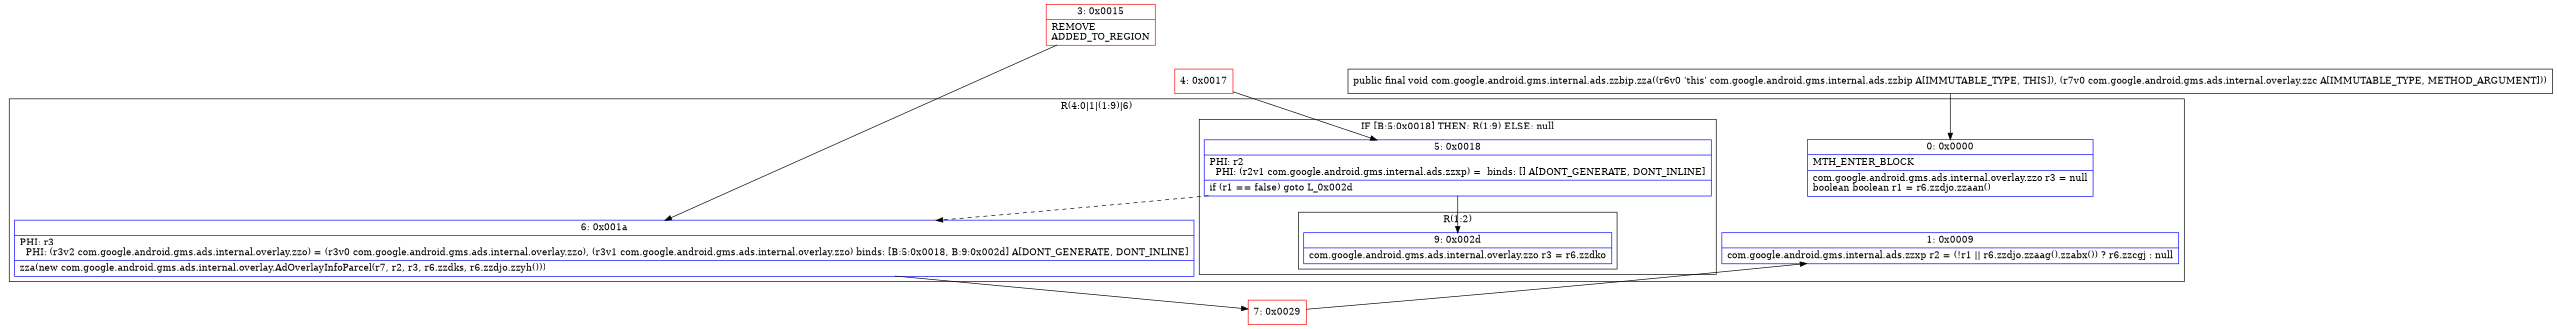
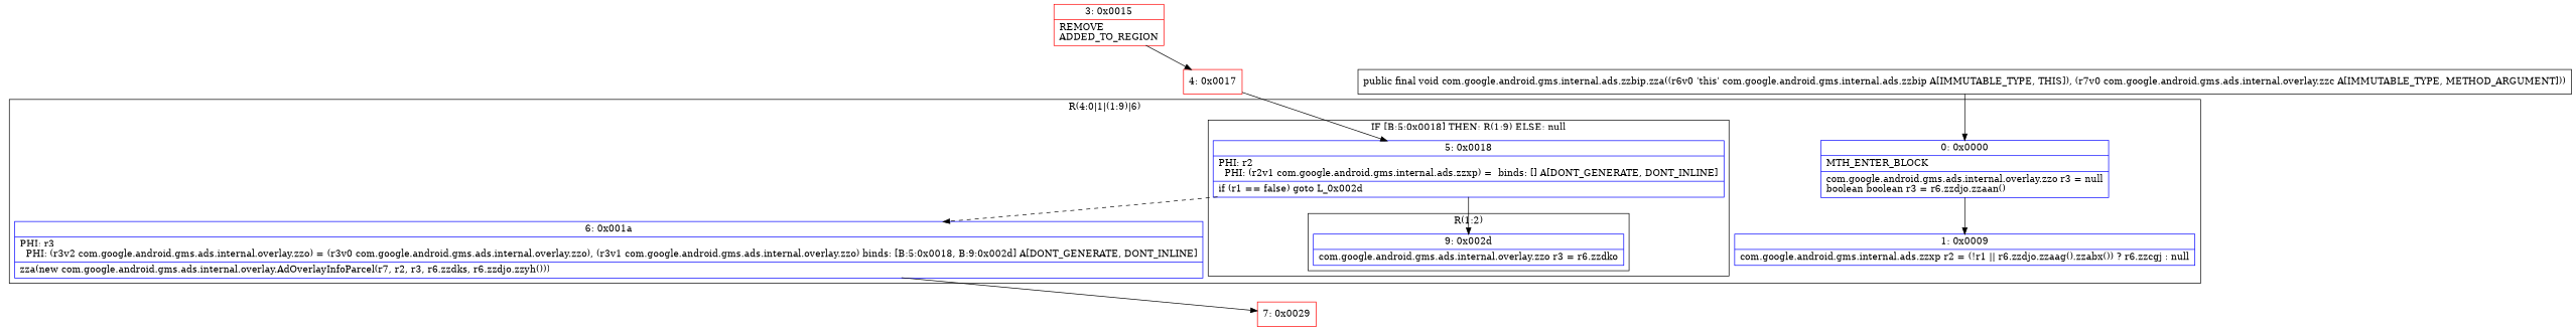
  digraph {
    node [color=blue shape=record]
    n1 [label="{9\:\ 0x002d|com.google.android.gms.ads.internal.overlay.zzo r3 = r6.zzdko\l}"]
    n2 [label="{5\:\ 0x0018|PHI: r2 \l  PHI: (r2v1 com.google.android.gms.internal.ads.zzxp) =  binds: [] A[DONT_GENERATE, DONT_INLINE]\l|if (r1 == false) goto L_0x002d\l}"]
-   n3 [label="{0\:\ 0x0000|MTH_ENTER_BLOCK\l|com.google.android.gms.ads.internal.overlay.zzo r3 = null\lboolean boolean r1 = r6.zzdjo.zzaan()\l}"]
+   n3 [label="{0\:\ 0x0000|MTH_ENTER_BLOCK\l|com.google.android.gms.ads.internal.overlay.zzo r3 = null\lboolean boolean r3 = r6.zzdjo.zzaan()\l}"]
    n4 [label="{1\:\ 0x0009|com.google.android.gms.internal.ads.zzxp r2 = (!r1 \|\| r6.zzdjo.zzaag().zzabx()) ? r6.zzcgj : null\l}"]
    n5 [label="{6\:\ 0x001a|PHI: r3 \l  PHI: (r3v2 com.google.android.gms.ads.internal.overlay.zzo) = (r3v0 com.google.android.gms.ads.internal.overlay.zzo), (r3v1 com.google.android.gms.ads.internal.overlay.zzo) binds: [B:5:0x0018, B:9:0x002d] A[DONT_GENERATE, DONT_INLINE]\l|zza(new com.google.android.gms.ads.internal.overlay.AdOverlayInfoParcel(r7, r2, r3, r6.zzdks, r6.zzdjo.zzyh()))\l}"]
    n6 [color=red label="{7\:\ 0x0029}"]
    n7 [color=red label="{3\:\ 0x0015|REMOVE\lADDED_TO_REGION\l}"]
    n8 [color=red label="{4\:\ 0x0017}"]
    n9 [label="{public final void com.google.android.gms.internal.ads.zzbip.zza((r6v0 'this' com.google.android.gms.internal.ads.zzbip A[IMMUTABLE_TYPE, THIS]), (r7v0 com.google.android.gms.ads.internal.overlay.zzc A[IMMUTABLE_TYPE, METHOD_ARGUMENT])) }" color=""]
    subgraph cluster_1 {
      label="R(4:0|1|(1:9)|6)"
      n3
      n4
      n5
      subgraph cluster_2 {
        label="IF [B:5:0x0018] THEN: R(1:9) ELSE: null"
        n2
        subgraph cluster_3 {
          label="R(1:2)"
          n1
        }
      }
    }
    n2 -> n1
    n2 -> n5 [style=dashed]
-   n6 -> n4
+   n3 -> n4
    n5 -> n6
-   n7 -> n5
+   n7 -> n8
    n8 -> n2
    n9 -> n3
  }
